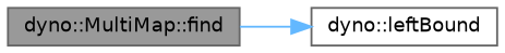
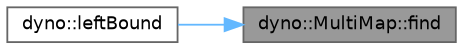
  digraph {
    rankdir=LR
    node [fontname=Helvetica fontsize=10 shape=box style=filled]
    n1 [color=gray40 fillcolor=grey60 fontcolor=black height=0.2 label="dyno::MultiMap::find" width=0.4]
    n2 [color=grey40 fillcolor=white height=0.2 label="dyno::leftBound" width=0.4]
-   n1 -> n2 [color=steelblue1 fontname=Helvetica fontsize=10 labelfontname=Helvetica labelfontsize=10 style=solid]
+   n2 -> n1 [color=steelblue1 fontname=Helvetica fontsize=10 labelfontname=Helvetica labelfontsize=10 style=solid]
  }
